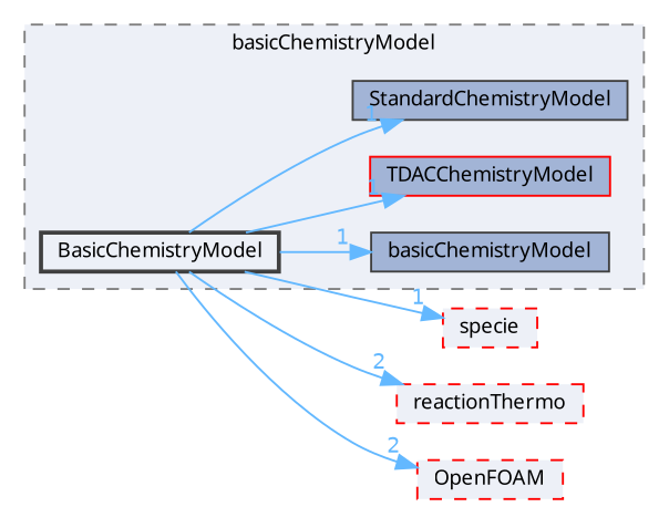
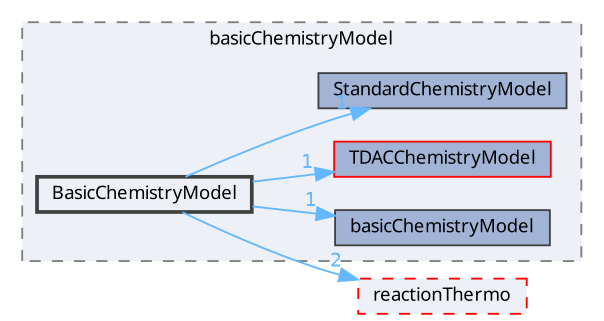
  digraph {
    compound=true
    fontname="Noto Sans"
    rankdir=LR
    node [color=red fillcolor="#edf0f7" fontname="Noto Sans" fontsize=10 shape=box style=filled]
    edge [color=steelblue1 fontcolor=steelblue1 fontname="Noto Sans" fontsize=10 headlabel=1 labeldistance=1.5 labelfontname=Helvetica labelfontsize=10]
    n1 [color=grey25 fillcolor="#a2b4d6" height=0.2 label=basicChemistryModel width=0.4]
    n2 [fillcolor="#a2b4d6" height=0.2 label=TDACChemistryModel width=0.4]
    n3 [color=grey25 fillcolor="#a2b4d6" height=0.2 label=StandardChemistryModel width=0.4]
    n4 [color=grey25 height=0.2 label=BasicChemistryModel style="filled,bold" width=0.4]
-   n5 [height=0.2 label=specie style="filled,dashed" width=0.4]
    n6 [height=0.2 label=reactionThermo style="filled,dashed" width=0.4]
-   n7 [height=0.2 label=OpenFOAM style="filled,dashed" width=0.4]
    subgraph cluster_1 {
      bgcolor="#edf0f7"
      fontsize=10
      label=basicChemistryModel
      pencolor=grey50
      style="filled,dashed"
      n1
      n2
      n3
      n4
    }
    n4 -> n1
    n4 -> n2
    n4 -> n3
-   n4 -> n5
    n4 -> n6 [headlabel=2]
-   n4 -> n7 [headlabel=2]
  }
